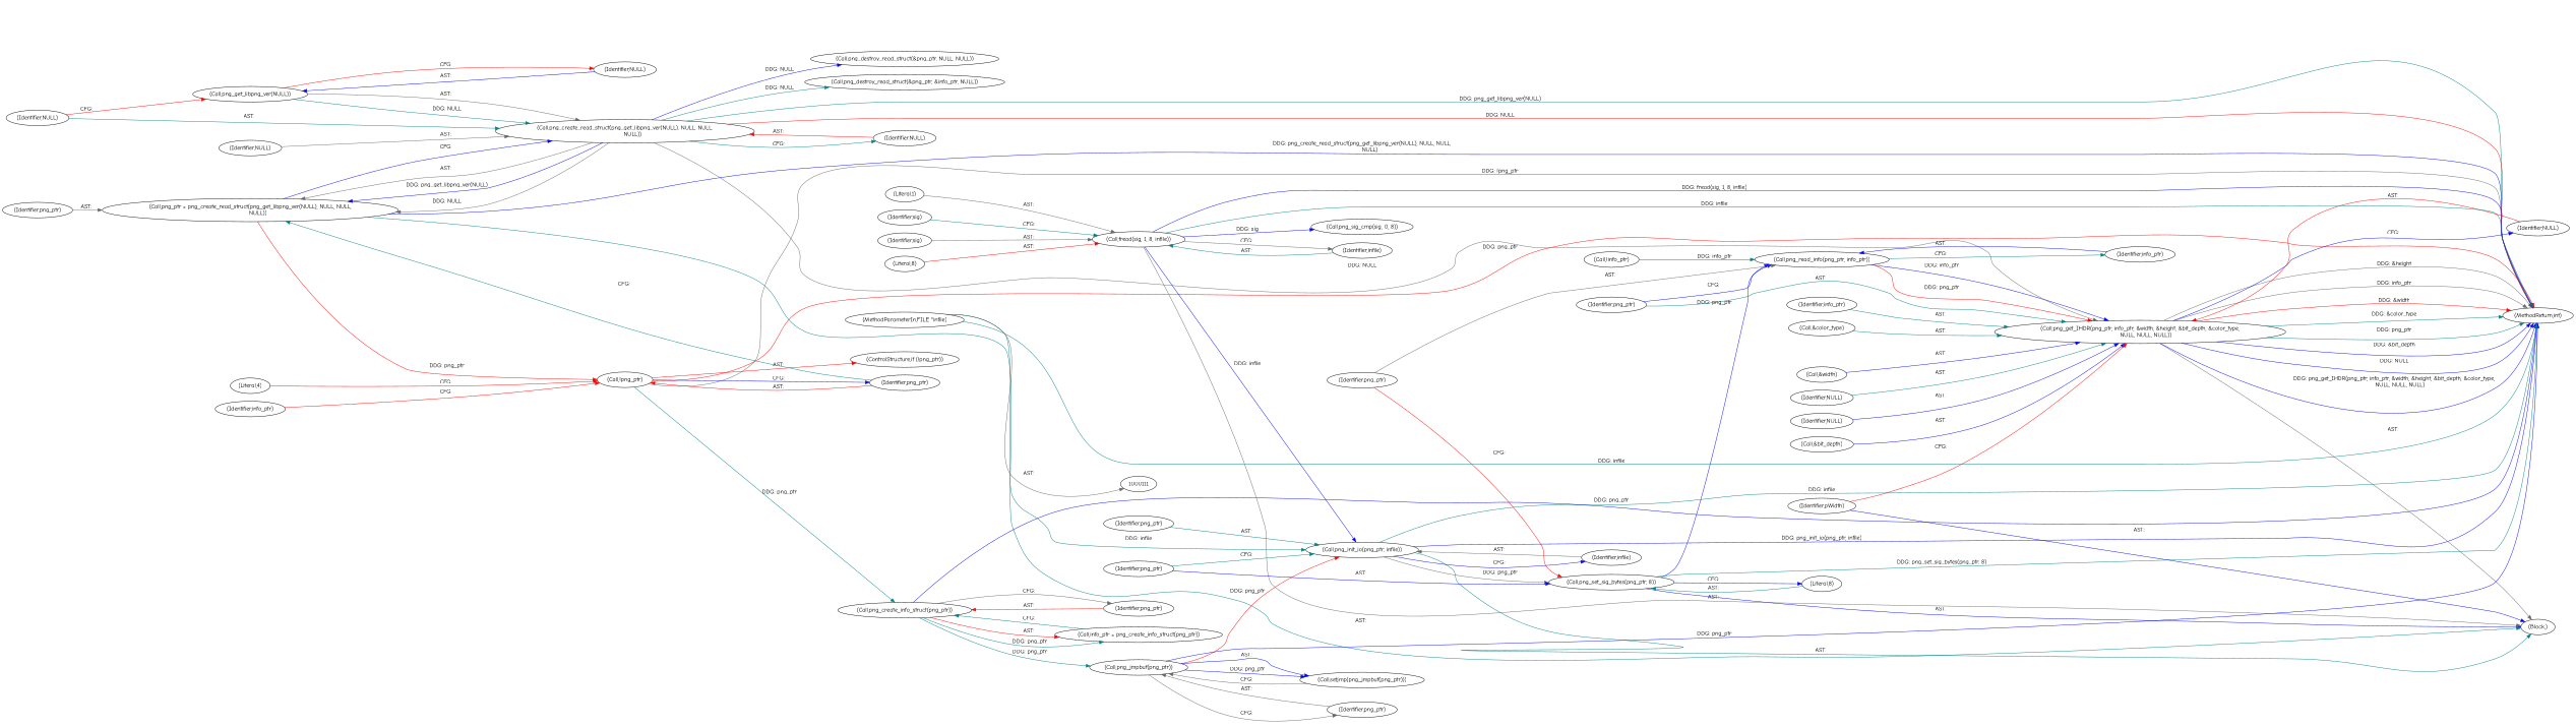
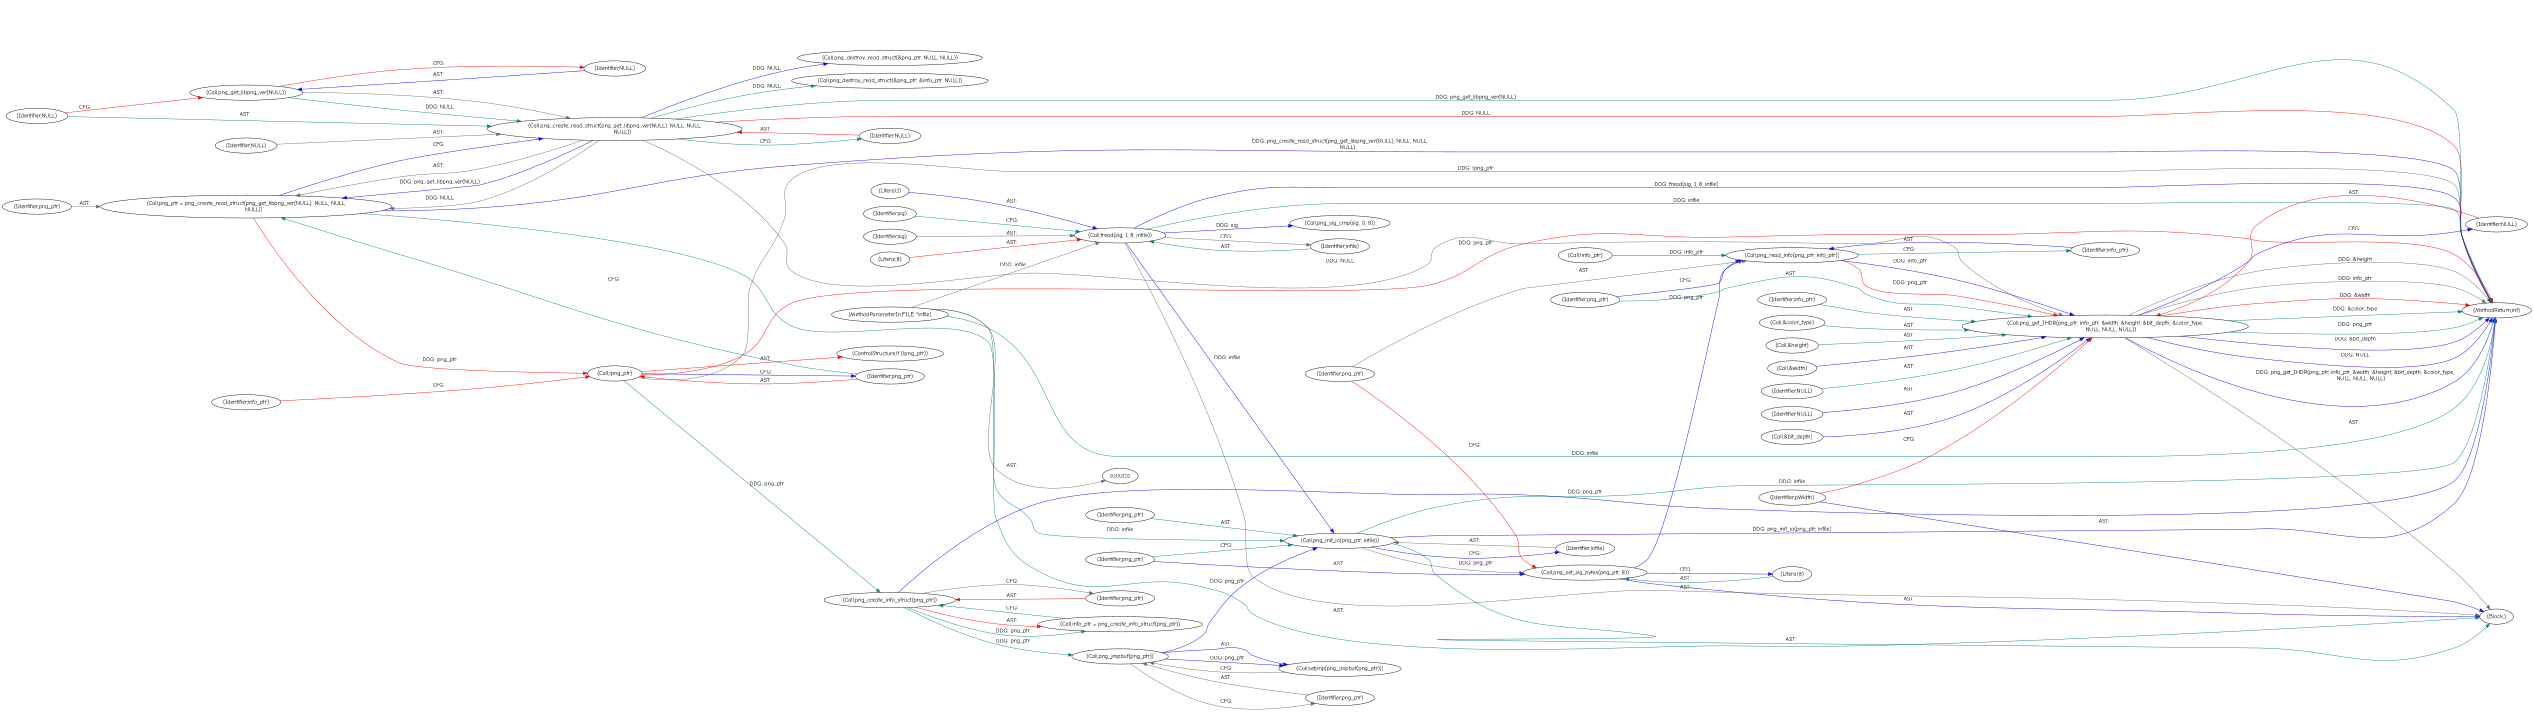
  digraph {
    fontname="Comic Neue"
    rankdir=LR
    node [fontname="Comic Neue"]
    edge [color=blue fontname="Comic Neue"]
    n1 [label="(Call,png_init_io(png_ptr, infile))"]
    n2 [label="(Call,png_set_sig_bytes(png_ptr, 8))"]
    n3 [label="(Block,)"]
    n4 [label="(Identifier,infile)"]
    n5 [label="(MethodReturn,int)"]
    n6 [label="(Call,png_read_info(png_ptr, info_ptr))"]
    n7 [label="(Literal,8)"]
    n8 [label="(Call,png_jmpbuf(png_ptr))"]
    n9 [label="(Call,setjmp(png_jmpbuf(png_ptr)))"]
    n10 [label="(Identifier,png_ptr)"]
    n11 [label="(Call,png_create_info_struct(png_ptr))"]
    n12 [label="(Call,info_ptr = png_create_info_struct(png_ptr))"]
    n13 [label="(Identifier,png_ptr)"]
    n14 [label="(Call,!png_ptr)"]
    n15 [label="(ControlStructure,if (!png_ptr))"]
    n16 [label="(Identifier,png_ptr)"]
    n17 [label="(Call,png_ptr = png_create_read_struct(png_get_libpng_ver(NULL), NULL, NULL,\n        NULL))"]
    n18 [label="(Call,png_create_read_struct(png_get_libpng_ver(NULL), NULL, NULL,\n        NULL))"]
    n19 [label="(Call,png_get_IHDR(png_ptr, info_ptr, &width, &height, &bit_depth, &color_type,\n      NULL, NULL, NULL))"]
    n20 [label="(Identifier,NULL)"]
    n21 [label="(Call,png_destroy_read_struct(&png_ptr, NULL, NULL))"]
    n22 [label="(Call,png_destroy_read_struct(&png_ptr, &info_ptr, NULL))"]
    n23 [label="(Identifier,NULL)"]
    n24 [label="(Call,png_get_libpng_ver(NULL))"]
    n25 [label="(Identifier,NULL)"]
    n26 [label="(Call,fread(sig, 1, 8, infile))"]
    n27 [label="(Call,png_sig_cmp(sig, 0, 8))"]
    n28 [label="(Identifier,infile)"]
    n29 [label="(MethodParameterIn,FILE *infile)"]
-   1000111
+   1000111 [label=1000151]
    n31 [label="(Identifier,info_ptr)"]
    n32 [label="(Identifier,png_ptr)"]
+   n33 [label="(Call,&height)"]
    n34 [label="(Call,&width)"]
    n35 [label="(Literal,8)"]
    n36 [label="(Identifier,png_ptr)"]
    n37 [label="(Identifier,png_ptr)"]
    n38 [label="(Literal,1)"]
    n39 [label="(Identifier,sig)"]
    n40 [label="(Identifier,sig)"]
-   n41 [label="(Literal,4)"]
    n42 [label="(Identifier,NULL)"]
    n43 [label="(Identifier,NULL)"]
    n44 [label="(Identifier,NULL)"]
    n45 [label="(Call,&bit_depth)"]
    n46 [label="(Call,!info_ptr)"]
    n47 [label="(Identifier,pWidth)"]
    n48 [label="(Identifier,info_ptr)"]
    n49 [label="(Identifier,NULL)"]
    n50 [label="(Identifier,png_ptr)"]
    n51 [label="(Identifier,png_ptr)"]
    n52 [label="(Identifier,info_ptr)"]
    n53 [label="(Call,&color_type)"]
    n1 -> n2 [color=gray40 label="DDG: png_ptr"]
    n1 -> n3 [color=teal label="AST: "]
    n1 -> n4 [label="CFG: "]
    n1 -> n5 [color=teal label="DDG: infile"]
    n1 -> n5 [label="DDG: png_init_io(png_ptr, infile)"]
    n2 -> n3 [label="AST: "]
-   n2 -> n5 [color=teal label="DDG: png_set_sig_bytes(png_ptr, 8)"]
    n2 -> n6 [label="DDG: png_ptr"]
    n2 -> n7 [label="CFG: "]
    n4 -> n1 [color=gray40 label="AST: "]
    n6 -> n19 [color=red label="DDG: png_ptr"]
    n6 -> n19 [label="DDG: info_ptr"]
    n6 -> n31 [color=teal label="CFG: "]
    n7 -> n2 [color=teal label="AST: "]
-   n8 -> n1 [color=red label="DDG: png_ptr"]
-   n8 -> n5 [label="DDG: png_ptr"]
+   n8 -> n1 [label="DDG: png_ptr"]
    n8 -> n9 [label="AST: "]
    n8 -> n9 [label="DDG: png_ptr"]
    n8 -> n10 [color=gray40 label="CFG: "]
    n9 -> n8 [color=gray40 label="CFG: "]
    n10 -> n8 [color=gray40 label="AST: "]
    n11 -> n5 [label="DDG: png_ptr"]
    n11 -> n8 [color=teal label="DDG: png_ptr"]
    n11 -> n12 [color=red label="AST: "]
    n11 -> n12 [color=teal label="DDG: png_ptr"]
    n11 -> n13 [color=gray40 label="CFG: "]
    n12 -> n11 [color=teal label="CFG: "]
    n13 -> n11 [color=red label="AST: "]
    n14 -> n5 [color=gray40 label="DDG: !png_ptr"]
    n14 -> n5 [color=red label="DDG: png_ptr"]
    n14 -> n11 [color=teal label="DDG: png_ptr"]
    n14 -> n15 [color=red label="AST: "]
    n14 -> n16 [label="CFG: "]
    n16 -> n14 [color=red label="AST: "]
    n16 -> n17 [color=teal label="CFG: "]
    n17 -> n3 [color=teal label="AST: "]
    n17 -> n5 [label="DDG: png_create_read_struct(png_get_libpng_ver(NULL), NULL, NULL,\n        NULL)"]
    n17 -> n14 [color=red label="DDG: png_ptr"]
    n17 -> n18 [label="CFG: "]
    n18 -> n5 [color=teal label="DDG: png_get_libpng_ver(NULL)"]
    n18 -> n5 [color=red label="DDG: NULL"]
    n18 -> n17 [color=gray40 label="AST: "]
    n18 -> n17 [label="DDG: png_get_libpng_ver(NULL)"]
    n18 -> n17 [color=gray40 label="DDG: NULL"]
    n18 -> n19 [color=gray40 label="DDG: NULL"]
    n18 -> n20 [color=teal label="CFG: "]
    n18 -> n21 [label="DDG: NULL"]
    n18 -> n22 [color=teal label="DDG: NULL"]
    n19 -> n3 [color=gray40 label="AST: "]
    n19 -> n5 [label="DDG: &bit_depth"]
    n19 -> n5 [label="DDG: NULL"]
    n19 -> n5 [label="DDG: png_get_IHDR(png_ptr, info_ptr, &width, &height, &bit_depth, &color_type,\n      NULL, NULL, NULL)"]
    n19 -> n5 [color=gray40 label="DDG: &height"]
    n19 -> n5 [color=gray40 label="DDG: info_ptr"]
    n19 -> n5 [color=red label="DDG: &width"]
    n19 -> n5 [color=teal label="DDG: &color_type"]
    n19 -> n5 [color=teal label="DDG: png_ptr"]
    n19 -> n23 [label="CFG: "]
    n20 -> n18 [color=red label="AST: "]
    n23 -> n19 [color=red label="AST: "]
    n24 -> n18 [color=gray40 label="AST: "]
    n24 -> n18 [color=teal label="DDG: NULL"]
    n24 -> n25 [color=red label="CFG: "]
    n25 -> n24 [label="AST: "]
    n26 -> n1 [label="DDG: infile"]
    n26 -> n3 [color=gray40 label="AST: "]
    n26 -> n5 [label="DDG: fread(sig, 1, 8, infile)"]
    n26 -> n5 [color=teal label="DDG: infile"]
    n26 -> n27 [label="DDG: sig"]
    n26 -> n28 [color=gray40 label="CFG: "]
    n28 -> n26 [color=teal label="AST: "]
    n29 -> n1 [color=teal label="DDG: infile"]
    n29 -> n5 [color=teal label="DDG: infile"]
+   n29 -> n26 [color=gray40 label="DDG: infile"]
    n29 -> 1000111 [color=gray40 label="AST: "]
    n31 -> n6 [label="AST: "]
    n32 -> n17 [color=gray40 label="AST: "]
+   n33 -> n19 [color=teal label="AST: "]
    n34 -> n19 [label="AST: "]
    n35 -> n26 [color=red label="AST: "]
    n36 -> n6 [label="CFG: "]
    n36 -> n19 [color=teal label="AST: "]
    n37 -> n1 [color=teal label="CFG: "]
    n37 -> n2 [label="AST: "]
-   n38 -> n26 [color=gray40 label="AST: "]
+   n38 -> n26 [label="AST: "]
    n39 -> n26 [color=teal label="CFG: "]
    n40 -> n26 [color=gray40 label="AST: "]
-   n41 -> n14 [color=red label="CFG: "]
    n42 -> n18 [color=gray40 label="AST: "]
    n43 -> n19 [color=teal label="AST: "]
    n44 -> n19 [label="AST: "]
    n45 -> n19 [label="AST: "]
    n46 -> n6 [color=teal label="DDG: info_ptr"]
    n47 -> n3 [label="AST: "]
    n47 -> n19 [color=red label="CFG: "]
    n48 -> n19 [color=teal label="AST: "]
    n49 -> n18 [color=teal label="AST: "]
    n49 -> n24 [color=red label="CFG: "]
    n50 -> n2 [color=red label="CFG: "]
    n50 -> n6 [color=gray40 label="AST: "]
    n51 -> n1 [color=teal label="AST: "]
    n52 -> n14 [color=red label="CFG: "]
    n53 -> n19 [color=teal label="AST: "]
  }
